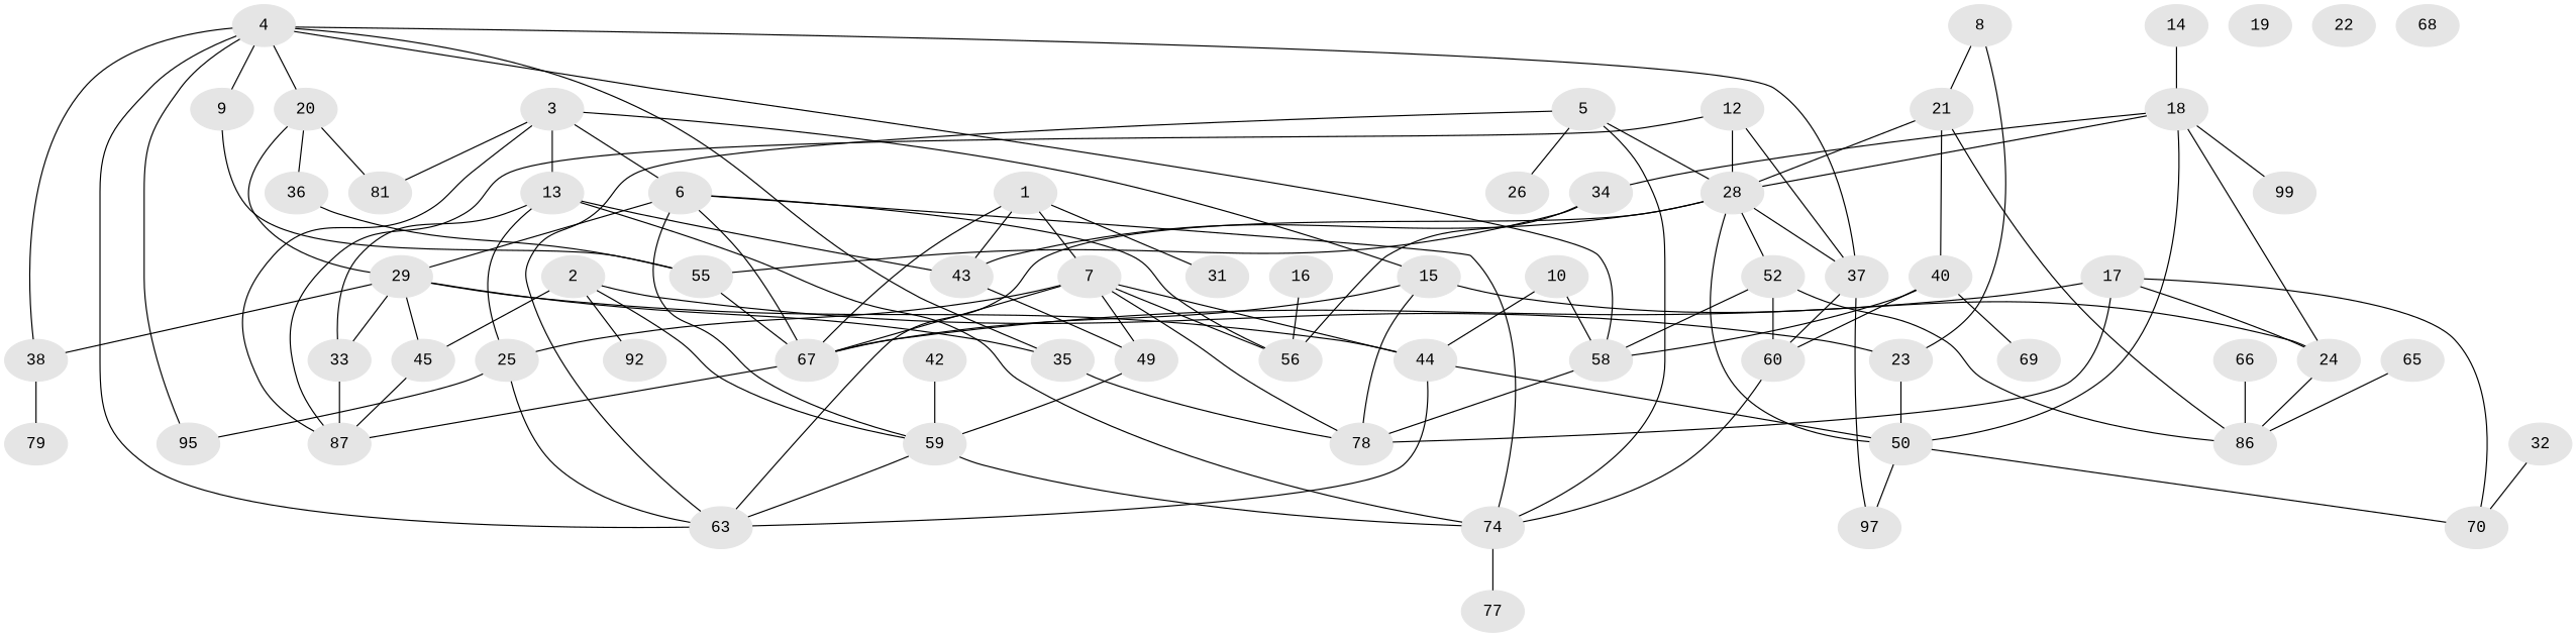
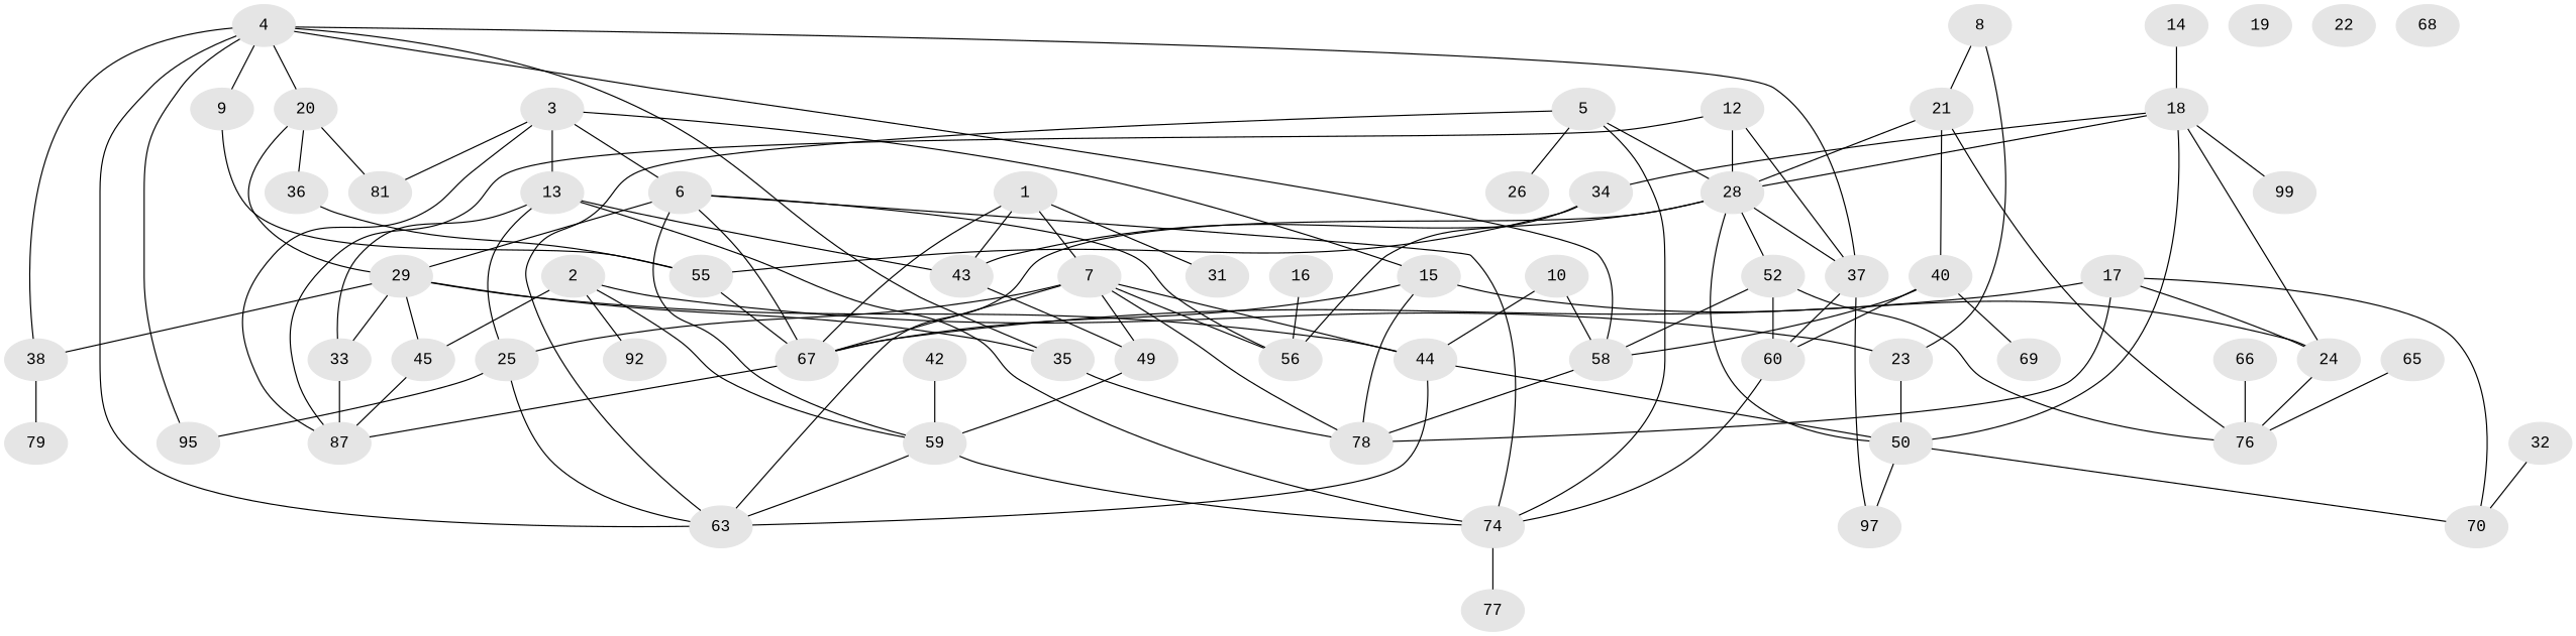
  graph {
    fontname="Liberation Mono"
    node [color=gray90 fontname="Liberation Mono" style=filled]
    edge [fontname="Liberation Mono"]
    7 [super="+11"]
    67 [super="+76"]
    56 [super="+80"]
    25 [super="+30"]
    44 [super="+64"]
    49
    78 [super="+98"]
    1
    31 [super="+47"]
    43 [super="+53"]
    87 [super="+96"]
    2 [super="+51"]
    23 [super="+71"]
    45
    59 [super="+73"]
    92
    50 [super="+75"]
    63 [super="+88"]
    74 [super="+82"]
    3 [super="+48"]
    6 [super="+83"]
    13 [super="+90"]
    15
    81
    29 [super="+42"]
    33
    24
    4 [super="+27"]
    9
    20
    35
    37
    38 [super="+57"]
    58 [super="+89"]
    95
    55 [super="+94"]
    36
    60
    97
    79 [super="+85"]
    5 [super="+61"]
    26
    28 [super="+91"]
    52
    77
    8 [super="+72"]
    21 [super="+41"]
    40 [super="+84"]
-   86 [super="+93"]
+   86 [super="+93" label=76]
    10
    12 [super="+62"]
    18 [super="+54"]
    34
    99
    14
    16
    17 [super="+39"]
    70
    19
    69
    22
    32
    n63 [label=42]
    65
    66
    68
    7 -- 67
    7 -- 56
    7 -- 25
    7 -- 44
    7 -- 49
    7 -- 78
    67 -- 87
    25 -- 63
    25 -- 95
    44 -- 50
    44 -- 63
    49 -- 59
    1 -- 7
    1 -- 67
    1 -- 31
    1 -- 43
    43 -- 49
    2 -- 23
    2 -- 45
    2 -- 59
    2 -- 92
    23 -- 50
    45 -- 87
    59 -- 63
    59 -- 74
    50 -- 97
    50 -- 70
    74 -- 77
    3 -- 87
    3 -- 6
    3 -- 13
    3 -- 15
    3 -- 81
    6 -- 67
    6 -- 56
    6 -- 59
    6 -- 74
    6 -- 29 [weight=2]
    13 -- 25
    13 -- 43
    13 -- 74
    13 -- 33
    15 -- 67
    15 -- 78
    15 -- 24
    29 -- 44
    29 -- 45
    29 -- 33
    29 -- 35
    29 -- 38
    33 -- 87
    24 -- 86
    4 -- 63
    4 -- 9
    4 -- 20
    4 -- 35
    4 -- 37
    4 -- 38
    4 -- 58
    4 -- 95
    9 -- 55
    20 -- 81
    20 -- 29
    20 -- 36
    35 -- 78
    37 -- 60
    37 -- 97
    38 -- 79
    58 -- 78
    55 -- 67
    36 -- 55
    60 -- 74
    5 -- 63
    5 -- 74
    5 -- 26
    5 -- 28
    28 -- 43
    28 -- 50
    28 -- 63
    28 -- 37
    28 -- 52
    52 -- 58
    52 -- 60
    52 -- 86
    8 -- 23
    8 -- 21
    21 -- 28
    21 -- 40
    21 -- 86
    40 -- 58
    40 -- 60
    40 -- 69
    10 -- 44
    10 -- 58
    12 -- 87
    12 -- 37
    12 -- 28
    18 -- 50
    18 -- 24
    18 -- 28
    18 -- 34
    18 -- 99
    34 -- 56
    34 -- 55
    14 -- 18
    16 -- 56
    17 -- 67
    17 -- 78
    17 -- 24
    17 -- 70
    32 -- 70
    n63 -- 59
    65 -- 86
    66 -- 86
  }
